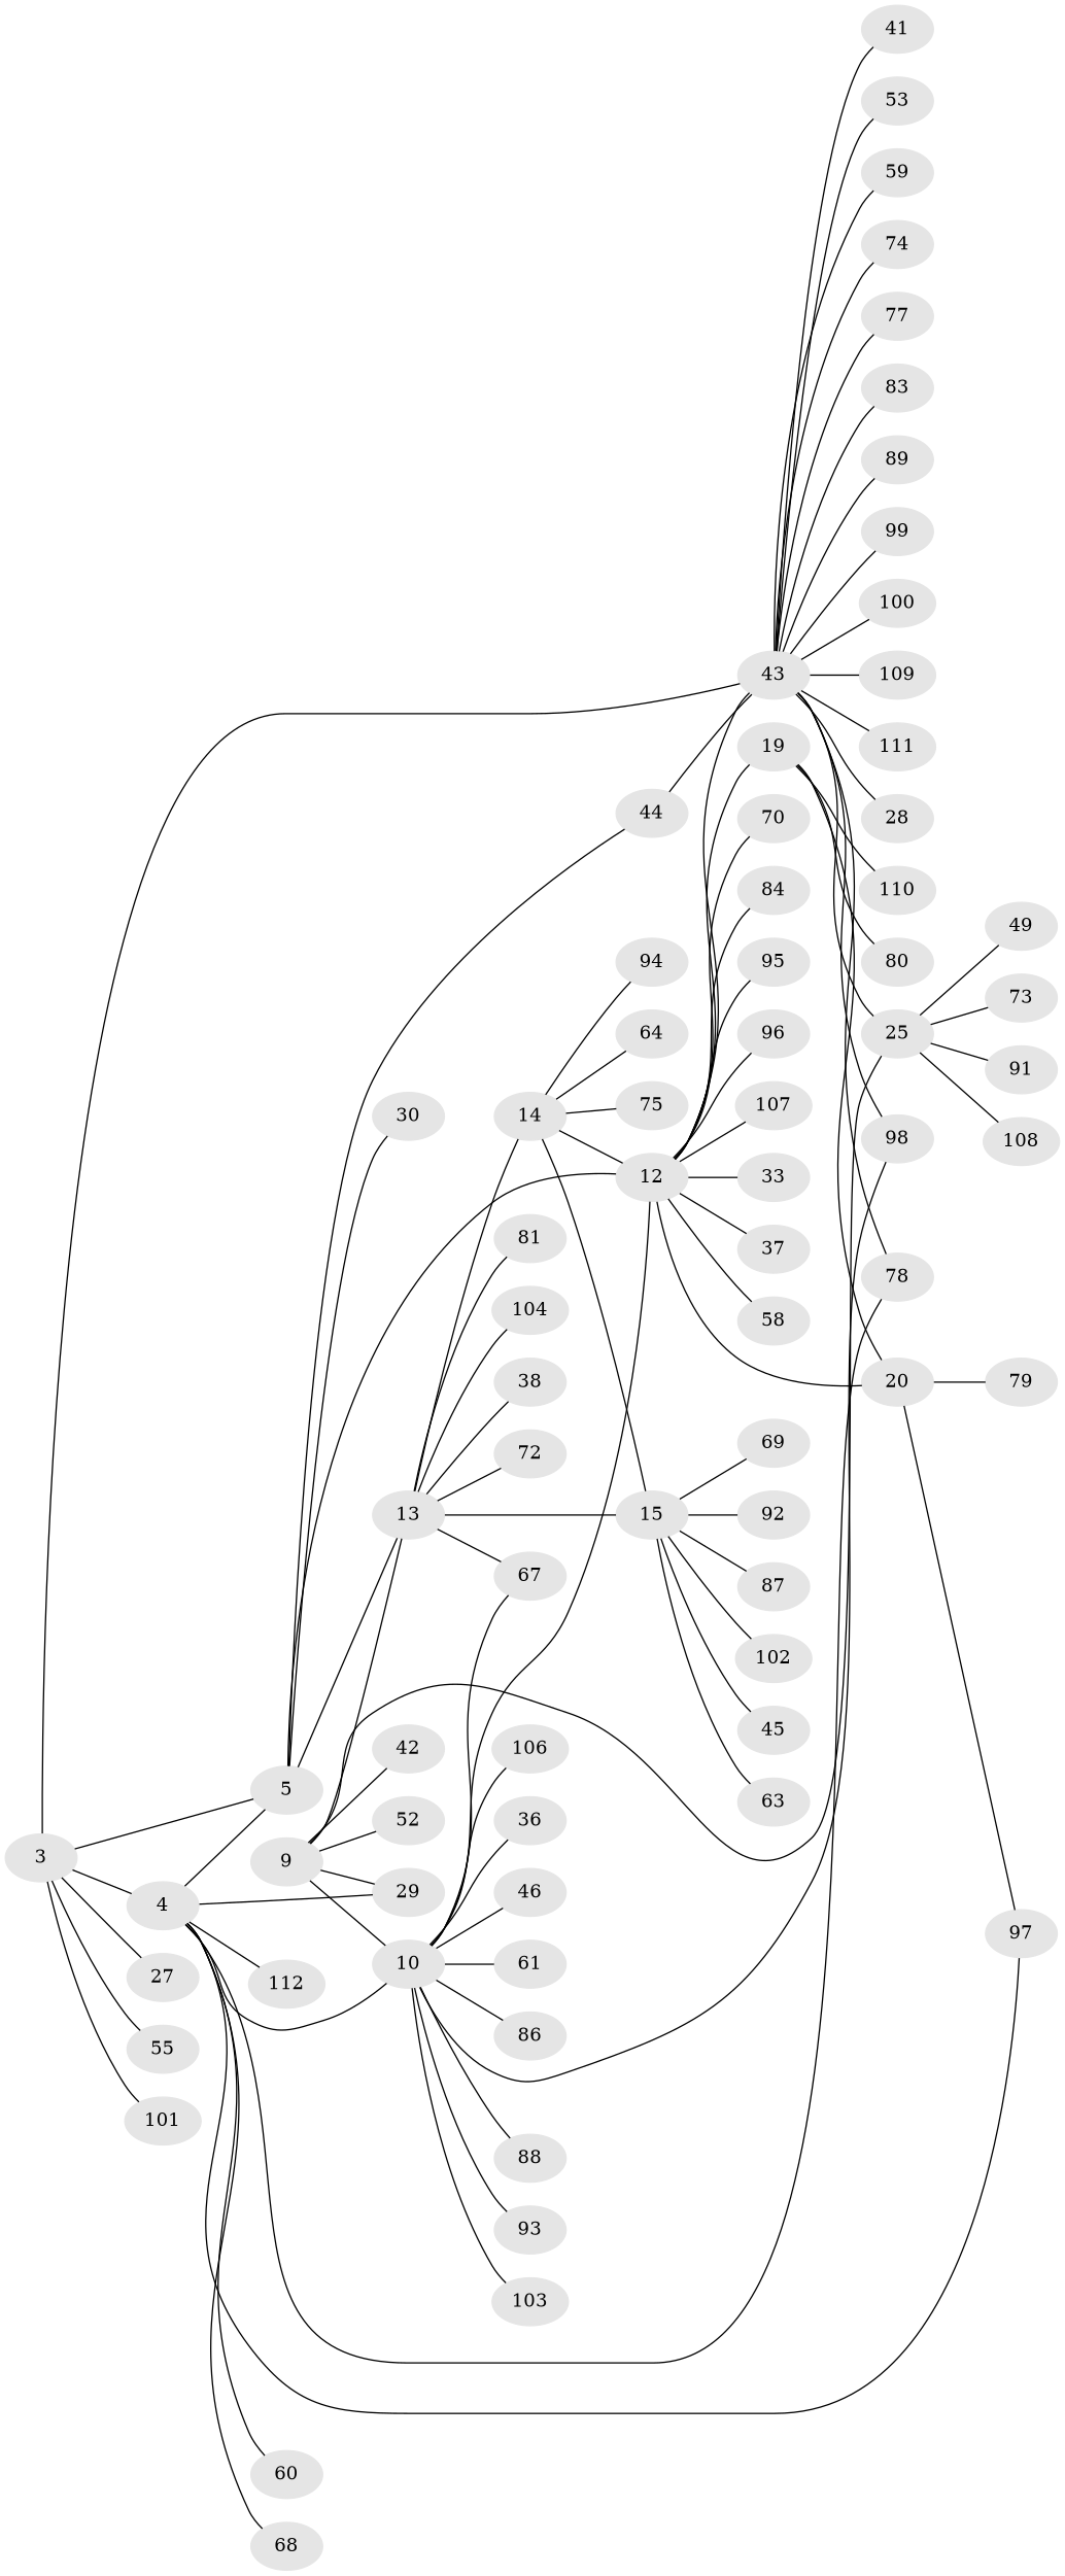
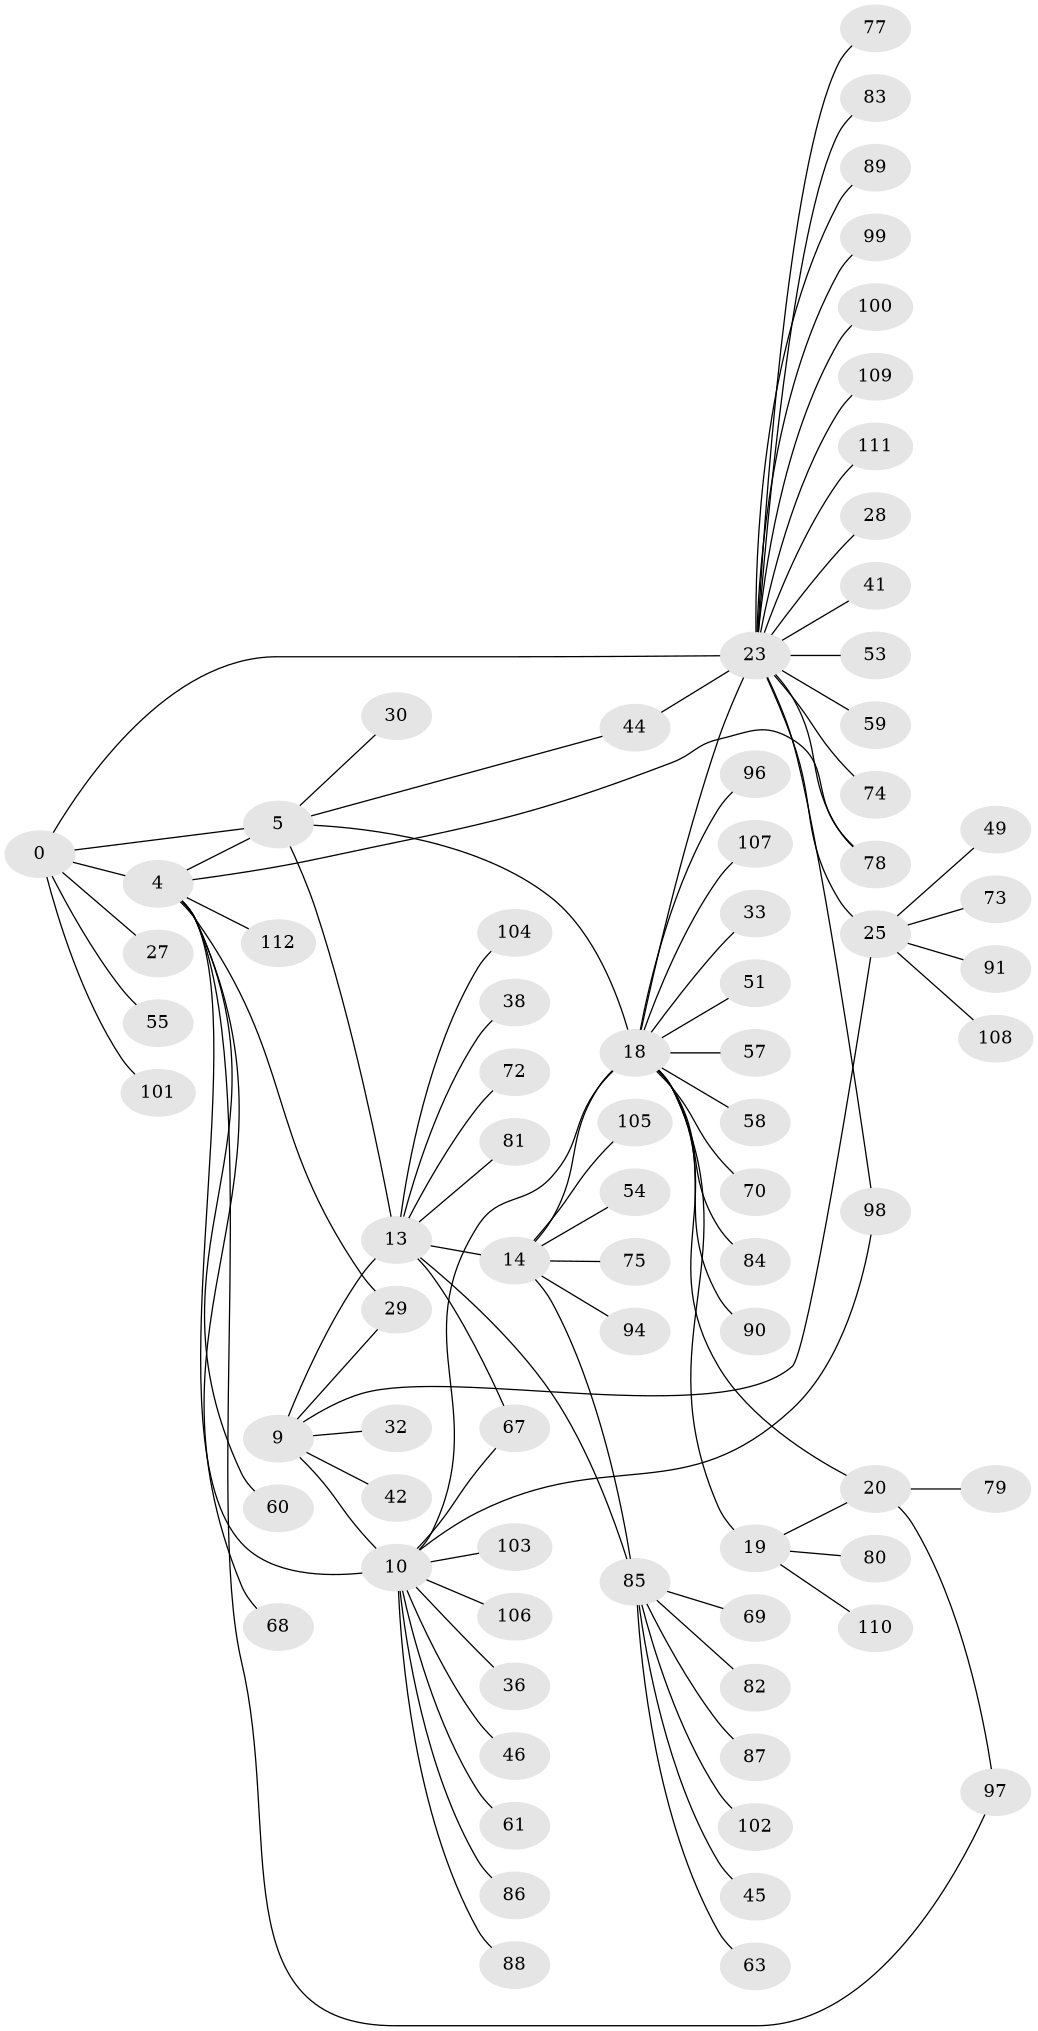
  graph {
    rankdir=LR
    node [color=gray90 style=filled]
-   3 [super="+1"]
+   3 [super="+1" label=0]
    4
    5 [super="+2"]
-   23 [super="+22+21" label=43]
+   23 [super="+22+21"]
    27
    55
    101
    10 [super="+8"]
    29
    n10 [label=60 super="+62"]
    68
    78
    97 [super="+71"]
    112
    13 [super="+11"]
-   18 [super="+17" label=12]
+   18 [super="+17"]
    30
    44
    25 [super="+24"]
    98
    28
    41
    53
    59
    74
    77 [super="+50"]
    83
    89
    99 [super="+90"]
    100
    109
    111
    36
    46
    61
    67
    86
    88 [super="+43+64"]
-   93
    103 [super="+92"]
    106
    14
-   15 [super="+12"]
+   15 [super="+12" label=85]
    38
    72
    81
    104
    19
    20 [super="+16"]
    33
-   57 [super="+52" label=37]
+   51
+   57 [super="+52"]
    58 [super="+34"]
    70
    84
-   95
+   95 [label=90]
    96
    107
    9 [super="+6"]
-   32 [label=52]
+   32
    42
    49
    73
    91
    108
-   54 [label=64]
+   54
    75
    94
+   105
    n70 [label=45]
    63
    69 [super="+39"]
-   82 [label=92]
+   82
    87
    102
    80
    110
    79
    3 -- 4 [weight=2]
    3 -- 5 [weight=4]
    3 -- 23
    3 -- 27
    3 -- 55
    3 -- 101
    4 -- 5 [weight=2]
    4 -- 10
    4 -- 29
    4 -- n10
    4 -- 68
    4 -- 78
    4 -- 97
    4 -- 112
    5 -- 13
    5 -- 18
    5 -- 30
    5 -- 44
    23 -- 78
    23 -- 25 [weight=6]
    23 -- 98
    23 -- 28
    23 -- 41
    23 -- 53
    23 -- 59
    23 -- 74
    23 -- 77
    23 -- 83
    23 -- 89
    23 -- 99
    23 -- 100
    23 -- 109
    23 -- 111
    10 -- 18
    10 -- 98
    10 -- 36
    10 -- 46
    10 -- 61
    10 -- 67
    10 -- 86
    10 -- 88
-   10 -- 93
    10 -- 103
    10 -- 106
    13 -- 67
    13 -- 14 [weight=2]
    13 -- 15 [weight=4]
    13 -- 38
    13 -- 72
    13 -- 81
    13 -- 104
    18 -- 23
    18 -- 19 [weight=2]
    18 -- 20 [weight=4]
    18 -- 33
+   18 -- 51
    18 -- 57
    18 -- 58
    18 -- 70
    18 -- 84
    18 -- 95
    18 -- 96
    18 -- 107
    44 -- 23
    25 -- 49
    25 -- 73
    25 -- 91
    25 -- 108
    14 -- 18
    14 -- 15 [weight=2]
    14 -- 54
    14 -- 75
    14 -- 94
+   14 -- 105
    15 -- n70
    15 -- 63
    15 -- 69
    15 -- 82
    15 -- 87
    15 -- 102
    19 -- 20 [weight=2]
    19 -- 80
    19 -- 110
    20 -- 97
    20 -- 79
    9 -- 10 [weight=6]
    9 -- 29
    9 -- 13
    9 -- 25
    9 -- 32
    9 -- 42
  }
